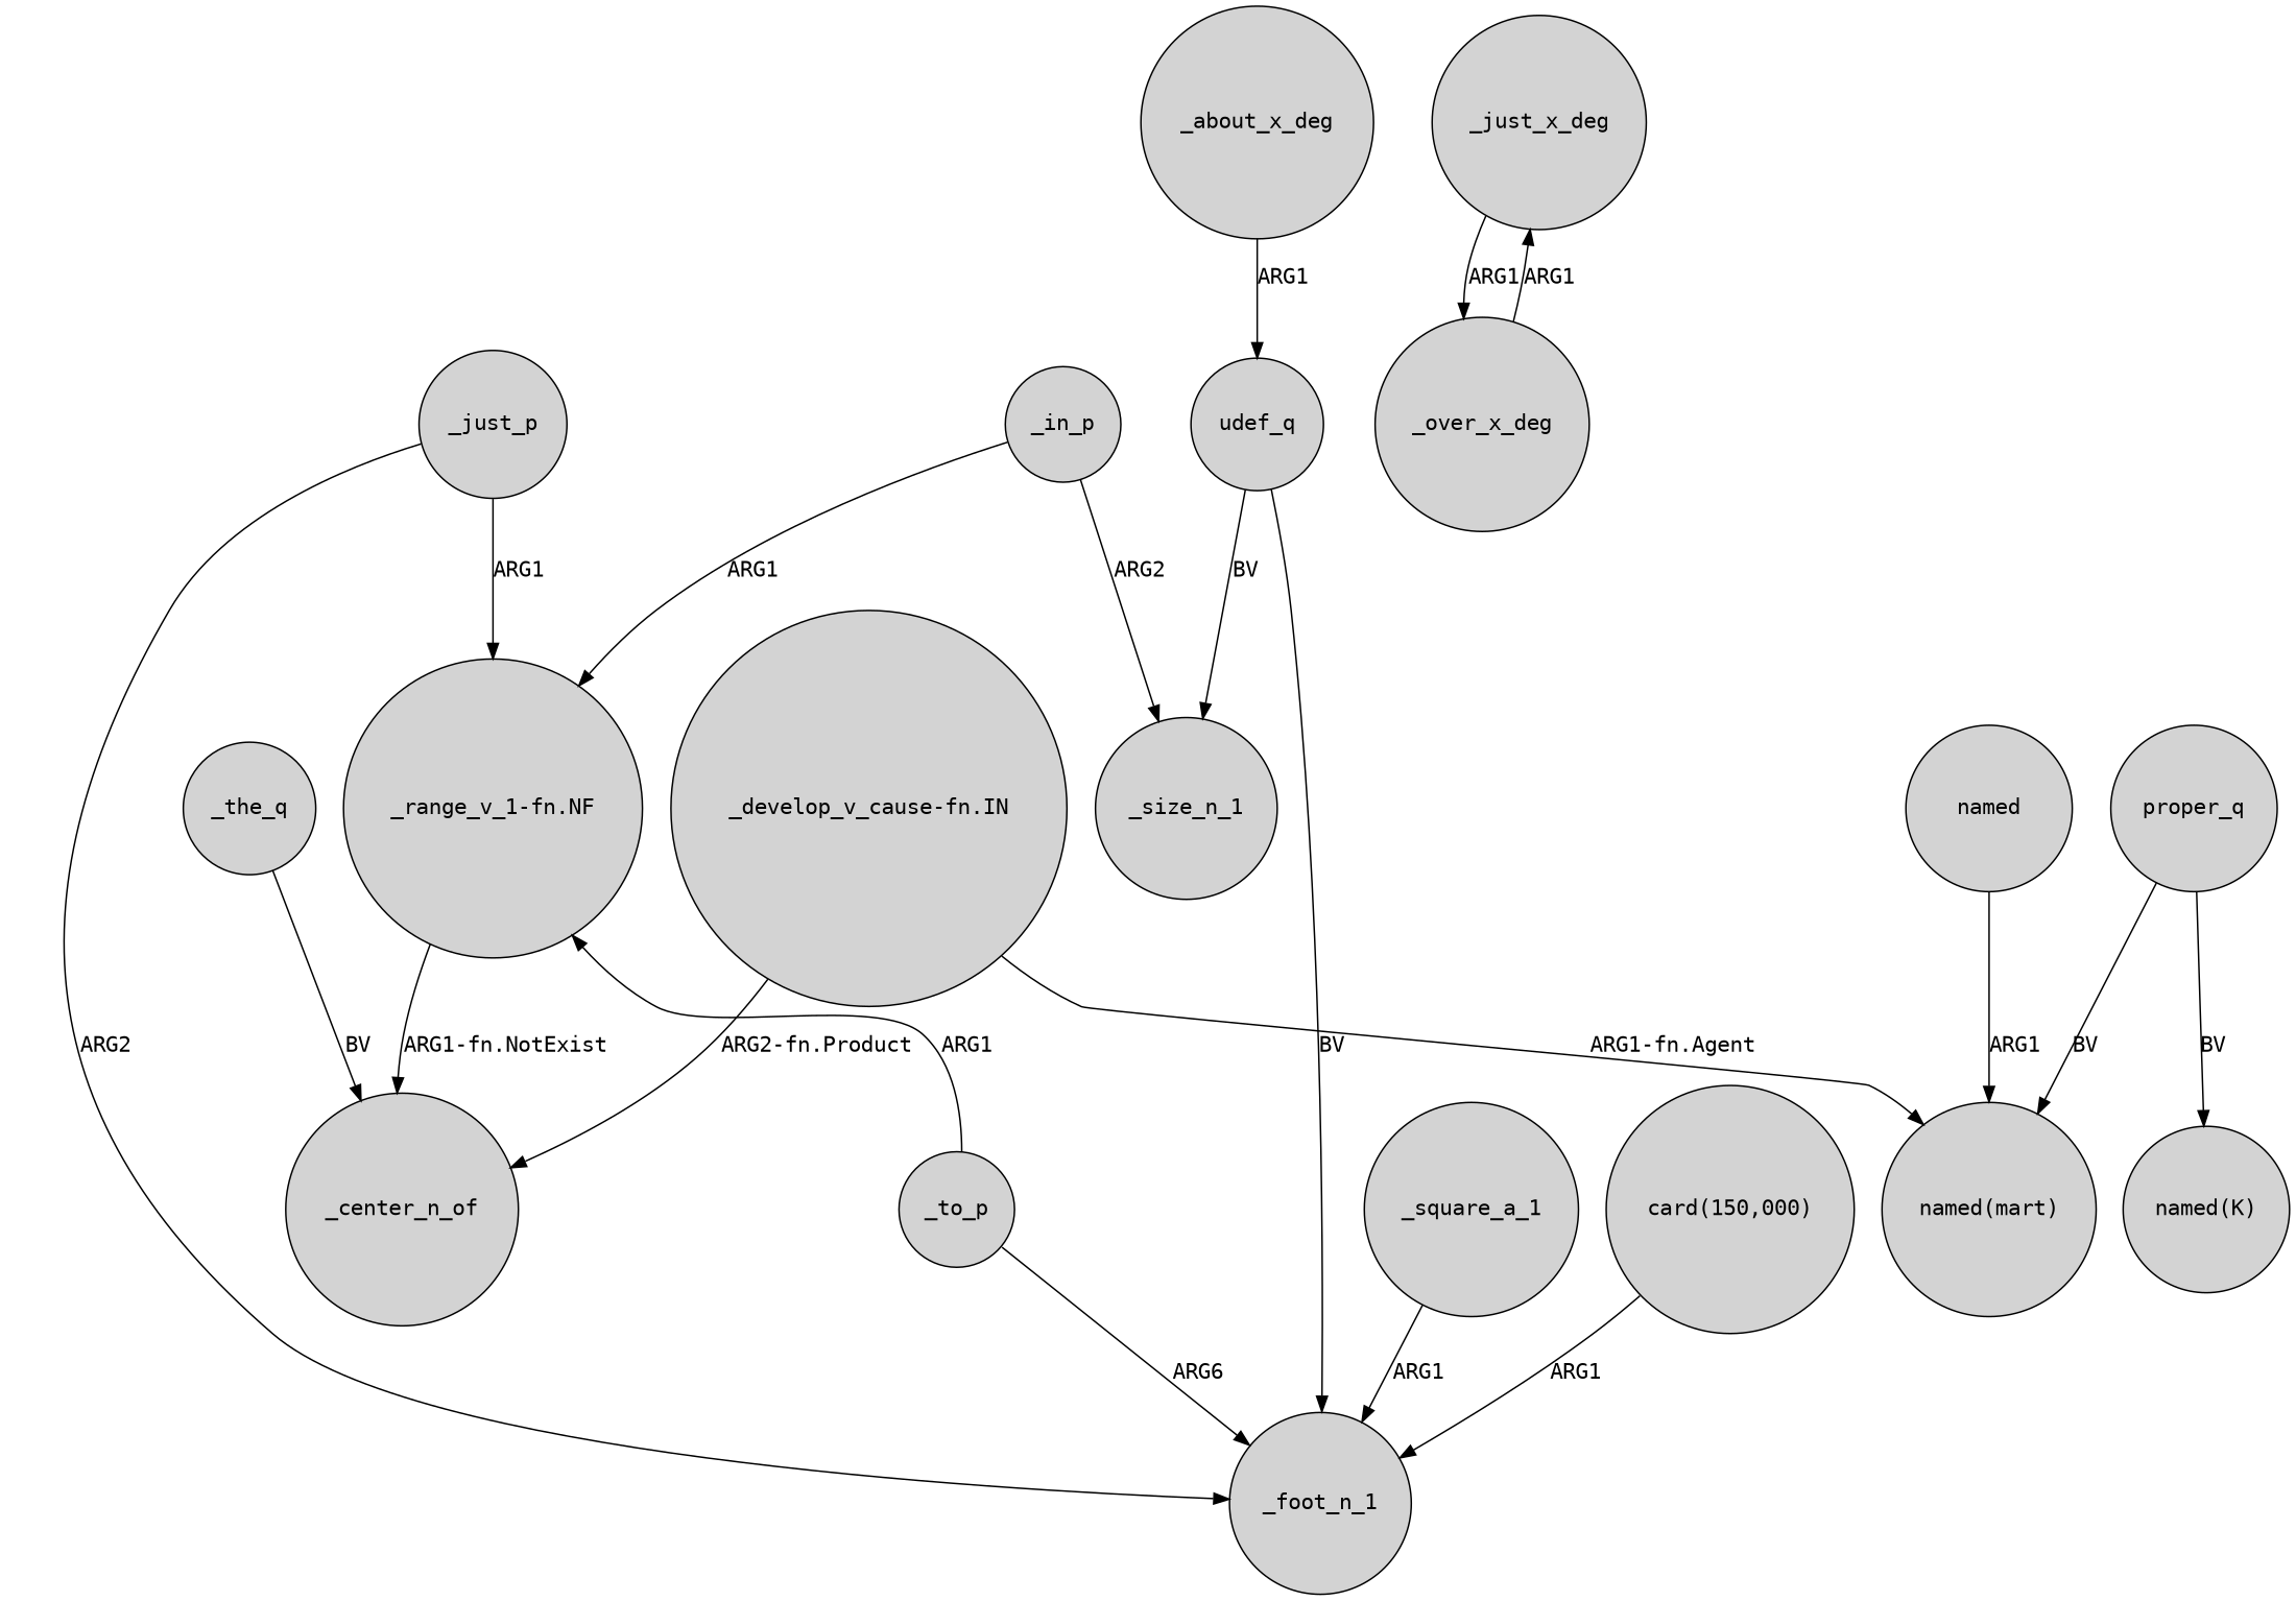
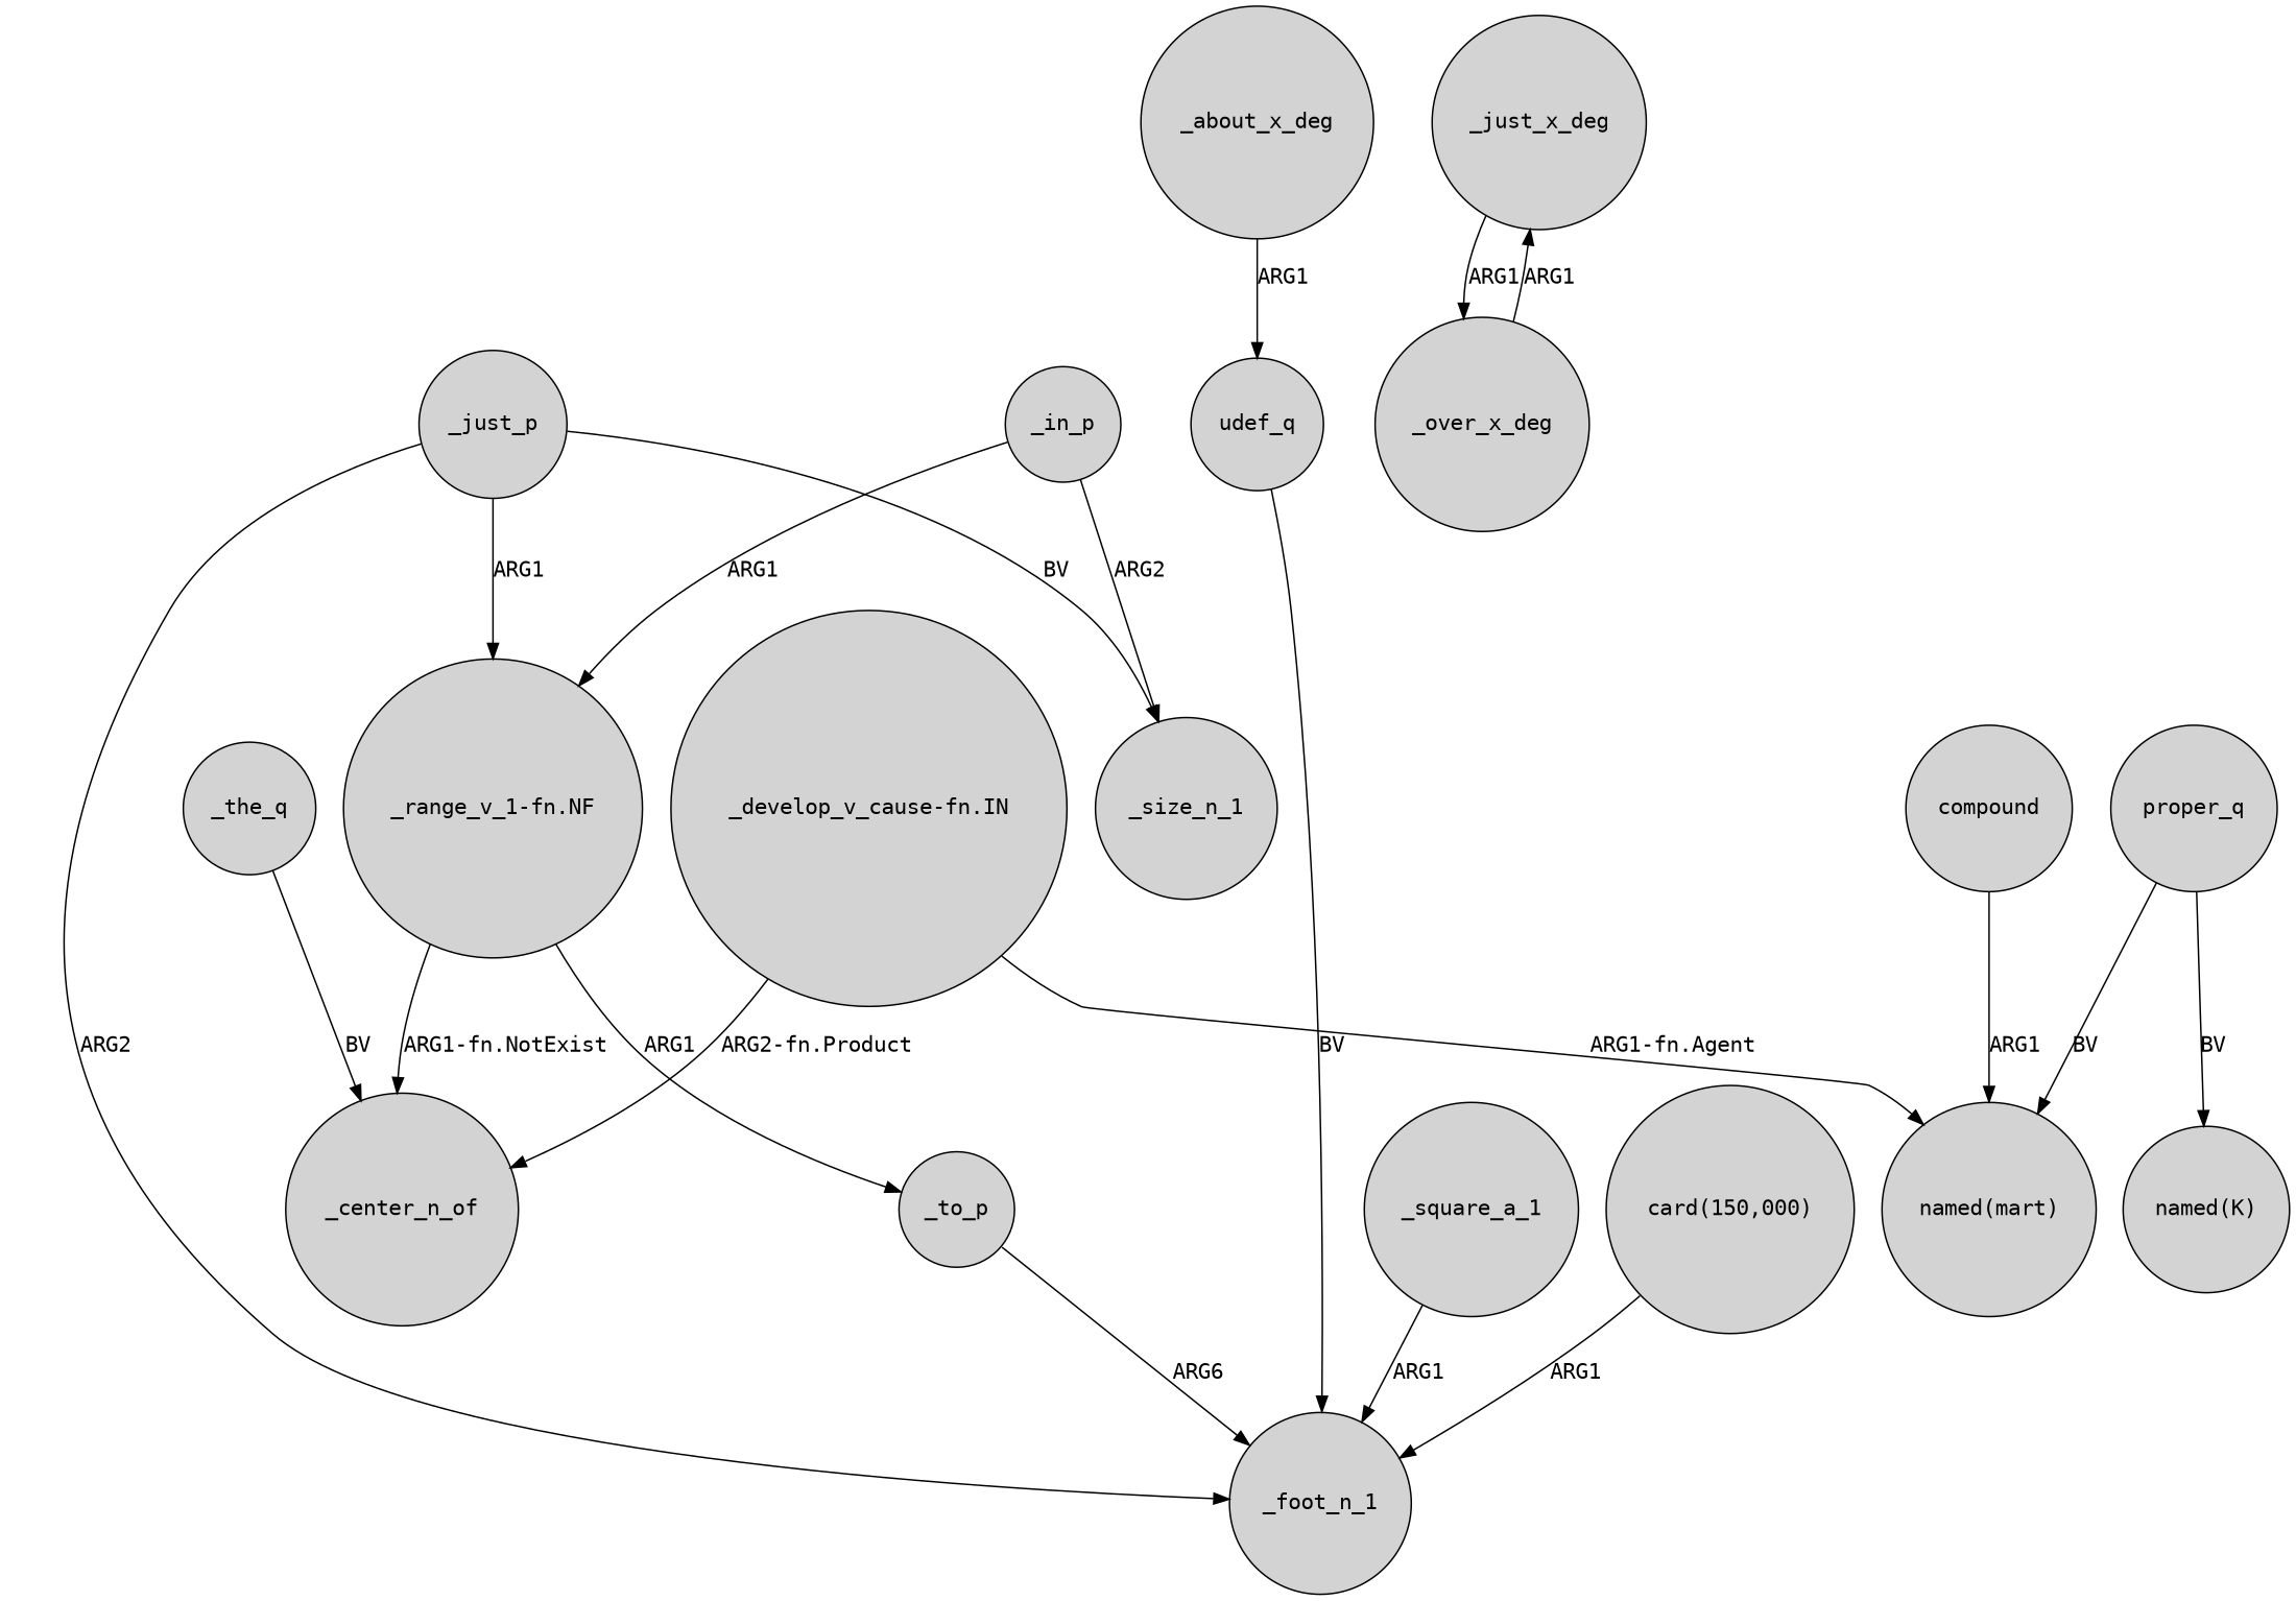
  digraph {
    fontname="DejaVu Sans Mono"
    node [fontname="DejaVu Sans Mono" shape=circle style=filled]
    edge [fontname="DejaVu Sans Mono"]
    _the_q
    _center_n_of
    "_range_v_1-fn.NF"
    udef_q
    _size_n_1
    _foot_n_1
    _just_x_deg
    _over_x_deg
    n9 [label=_just_p]
    _to_p
    _square_a_1
    _about_x_deg
    _in_p
-   compound [label=named]
+   compound
    "named(mart)"
    "_develop_v_cause-fn.IN"
    "card(150,000)"
    proper_q
    "named(K)"
    _the_q -> _center_n_of [label=BV]
    "_range_v_1-fn.NF" -> _center_n_of [label="ARG1-fn.NotExist"]
-   udef_q -> _size_n_1 [label=BV]
+   n9 -> _size_n_1 [label=BV]
    udef_q -> _foot_n_1 [label=BV]
    _just_x_deg -> _over_x_deg [label=ARG1]
    _over_x_deg -> _just_x_deg [label=ARG1]
    n9 -> "_range_v_1-fn.NF" [label=ARG1]
    n9 -> _foot_n_1 [label=ARG2]
-   _to_p -> "_range_v_1-fn.NF" [label=ARG1]
+   "_range_v_1-fn.NF" -> _to_p [label=ARG1]
    _to_p -> _foot_n_1 [label=ARG6]
    _square_a_1 -> _foot_n_1 [label=ARG1]
    _about_x_deg -> udef_q [label=ARG1]
    _in_p -> "_range_v_1-fn.NF" [label=ARG1]
    _in_p -> _size_n_1 [label=ARG2]
    compound -> "named(mart)" [label=ARG1]
    "_develop_v_cause-fn.IN" -> _center_n_of [label="ARG2-fn.Product"]
    "_develop_v_cause-fn.IN" -> "named(mart)" [label="ARG1-fn.Agent"]
    "card(150,000)" -> _foot_n_1 [label=ARG1]
    proper_q -> "named(mart)" [label=BV]
    proper_q -> "named(K)" [label=BV]
  }
